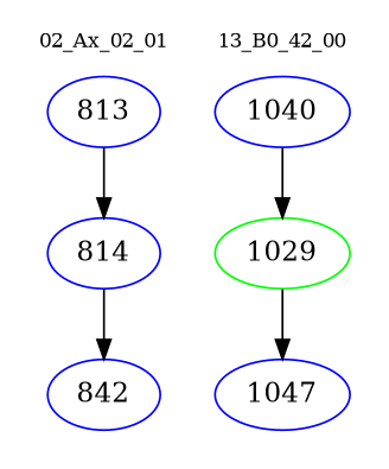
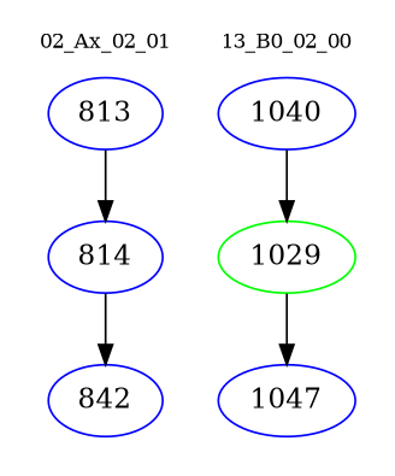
  digraph {
    node [color=blue]
    edge [color=black]
    n1 [label=813]
    n2 [label=814]
    n3 [label=842]
    n4 [label=1040]
    n5 [color=green label=1029]
    n6 [label=1047]
    subgraph cluster_1 {
      color=white
      fontsize=10
      label="02_Ax_02_01"
      n1
      n2
      n3
    }
    subgraph cluster_2 {
      color=white
      fontsize=10
-     label="13_B0_42_00"
+     label="13_B0_02_00"
      n4
      n5
      n6
    }
    n1 -> n2
    n2 -> n3
    n4 -> n5
    n5 -> n6
  }
